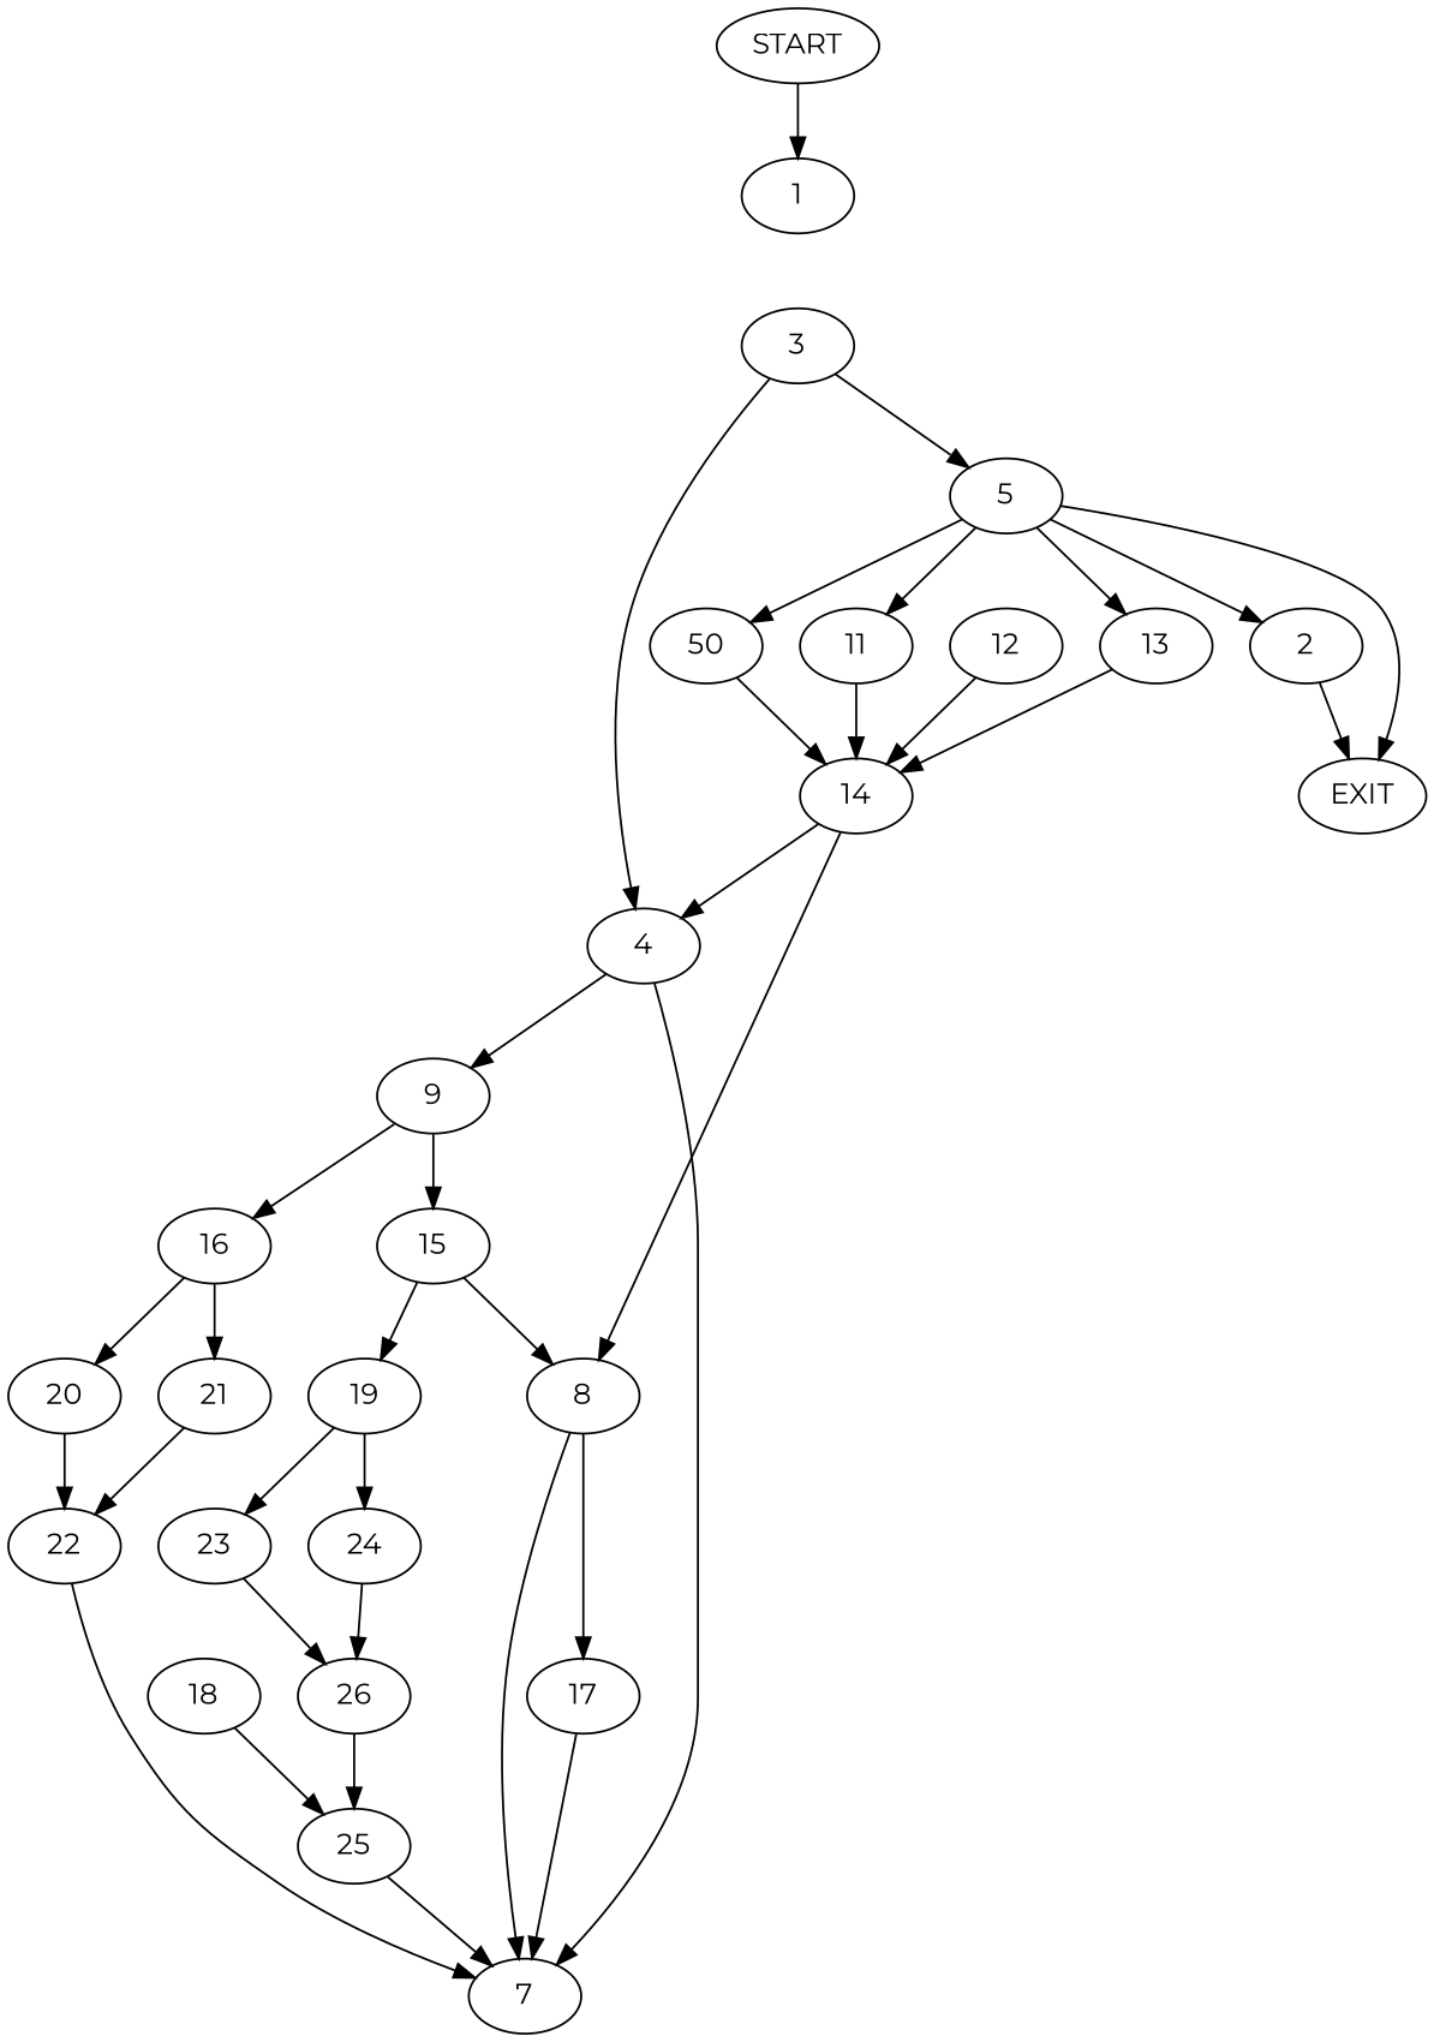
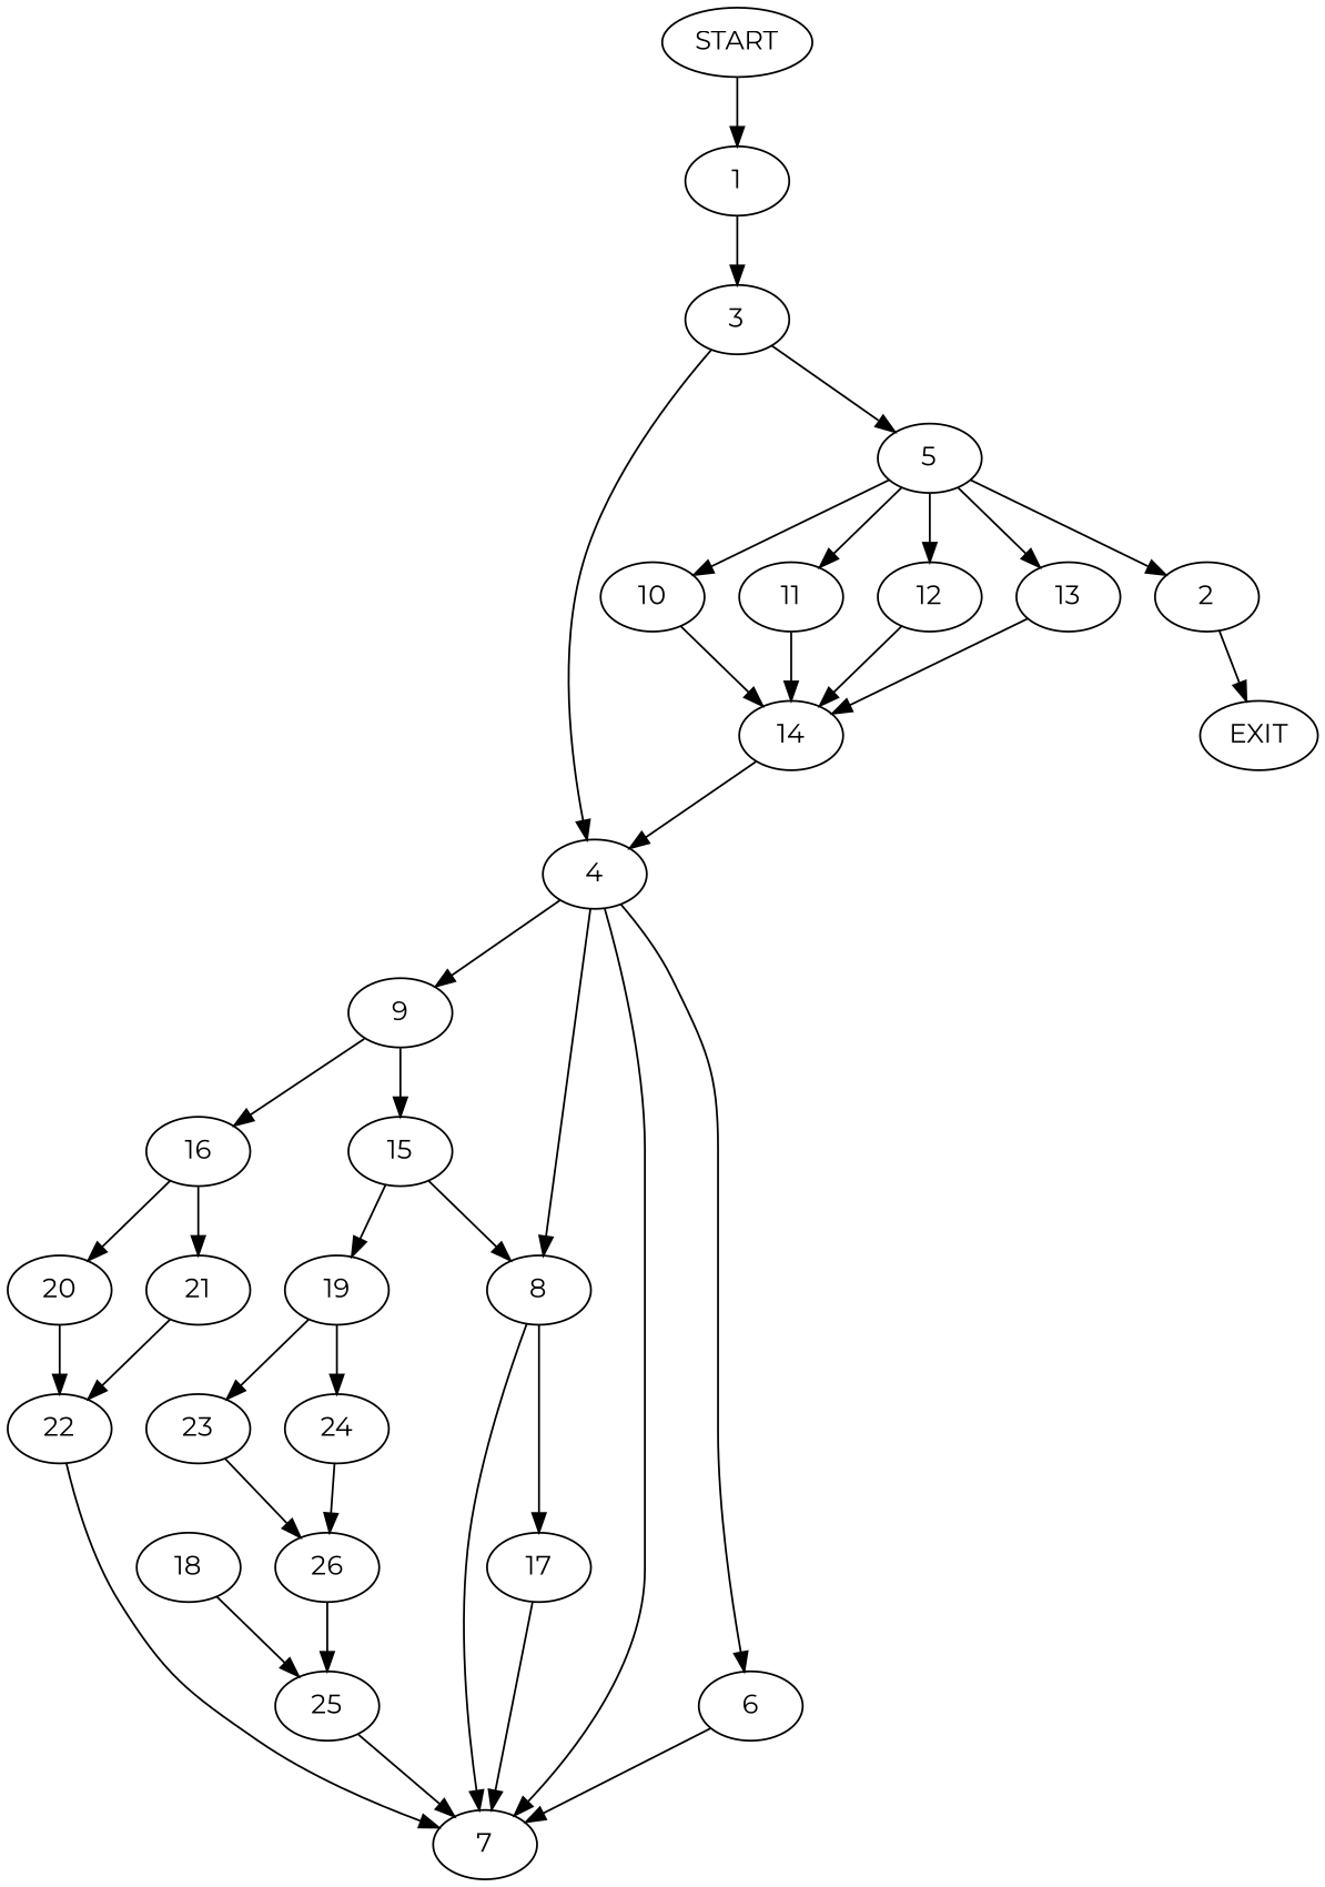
  digraph {
    fontname=Montserrat
    node [fontname=Montserrat]
    edge [fontname=Montserrat]
    n1 [label=START]
    1
    3
    n4 [label=EXIT]
    2
    4
    5
+   6
    7
    8
    9
-   10 [label=50]
+   10
    11
    12
    13
    17
    15
    16
    14
    19
    20
    21
    18
    25
    23
    24
    22
    26
    n1 -> 1
+   1 -> 3
    3 -> 4
    3 -> 5
    2 -> n4
+   4 -> 6
    4 -> 7
-   14 -> 8
+   4 -> 8
    4 -> 9
    5 -> 2
    5 -> 10
    5 -> 11
-   5 -> n4
+   5 -> 12
    5 -> 13
+   6 -> 7
    8 -> 7
    8 -> 17
    9 -> 15
    9 -> 16
    10 -> 14
    11 -> 14
    12 -> 14
    13 -> 14
    17 -> 7
    15 -> 8
    15 -> 19
    16 -> 20
    16 -> 21
    14 -> 4
    19 -> 23
    19 -> 24
    20 -> 22
    21 -> 22
    18 -> 25
    25 -> 7
    23 -> 26
    24 -> 26
    22 -> 7
    26 -> 25
  }
